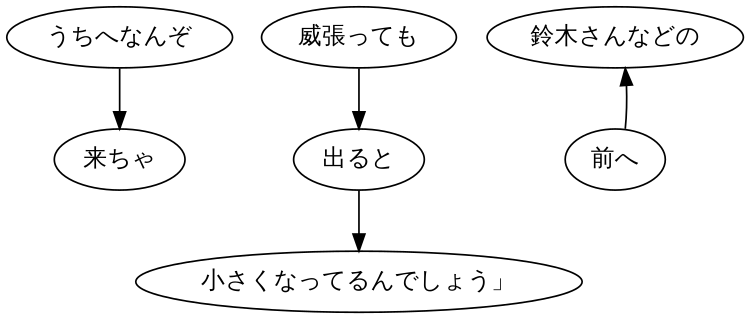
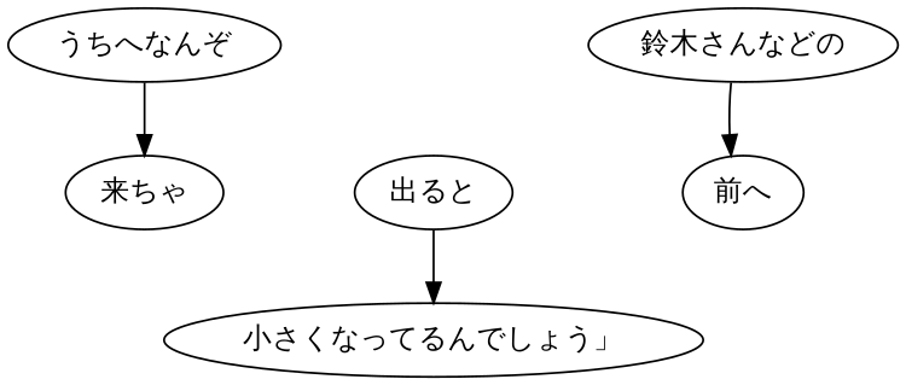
  digraph {
    n1 [label="うちへなんぞ"]
    n2 [label="来ちゃ"]
-   n3 [label="威張っても"]
    n4 [label="出ると"]
    n5 [label="小さくなってるんでしょう」"]
    n6 [label="鈴木さんなどの"]
    n7 [label="前へ"]
    n1 -> n2
-   n3 -> n4
    n4 -> n5
-   n7 -> n6
+   n6 -> n7
  }
